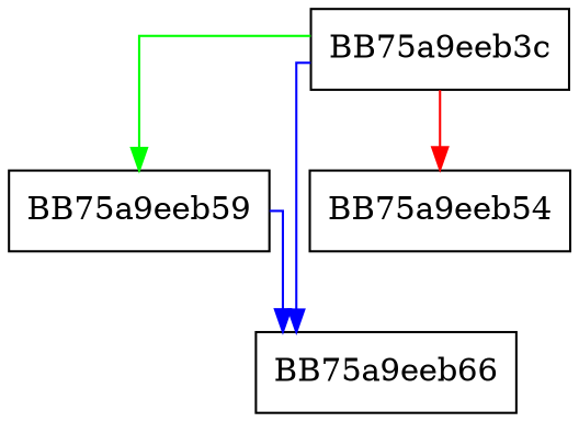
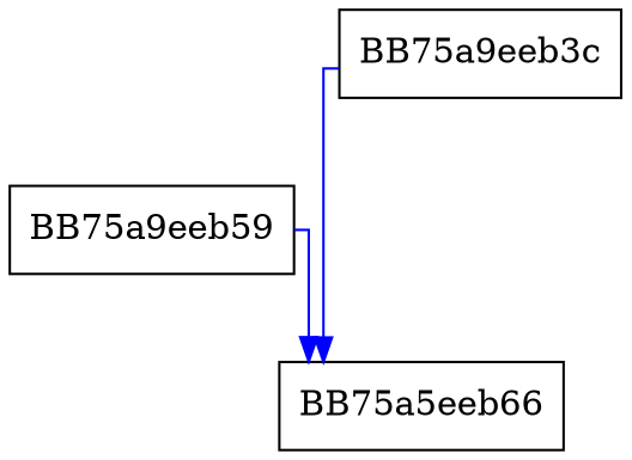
  digraph {
    splines=ortho
    node [shape=box]
    edge [color=blue]
    BB75a9eeb3c
    BB75a9eeb59
-   BB75a9eeb54
-   BB75a9eeb66
-   BB75a9eeb3c -> BB75a9eeb59 [color=green]
-   BB75a9eeb3c -> BB75a9eeb54 [color=red]
+   BB75a9eeb66 [label=BB75a5eeb66]
    BB75a9eeb3c -> BB75a9eeb66
    BB75a9eeb59 -> BB75a9eeb66
  }
